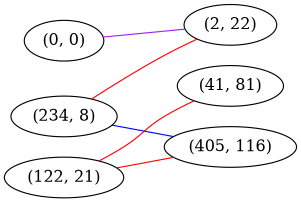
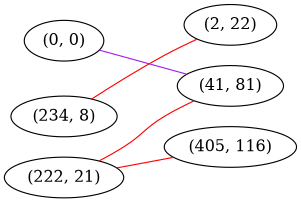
  graph {
    rankdir=LR
    edge [color=red weight=1]
    "(234, 8)"
    "(2, 22)"
    n3 [label="(405, 116)"]
-   "(122, 21)"
+   "(122, 21)" [label="(222, 21)"]
    "(41, 81)"
    "(0, 0)"
    "(234, 8)" -- "(2, 22)"
-   "(234, 8)" -- n3 [color=blue weight=3]
    "(122, 21)" -- n3
    "(122, 21)" -- "(41, 81)"
-   "(0, 0)" -- "(2, 22)" [color=purple weight=4]
+   "(0, 0)" -- "(41, 81)" [color=purple weight=4]
  }
